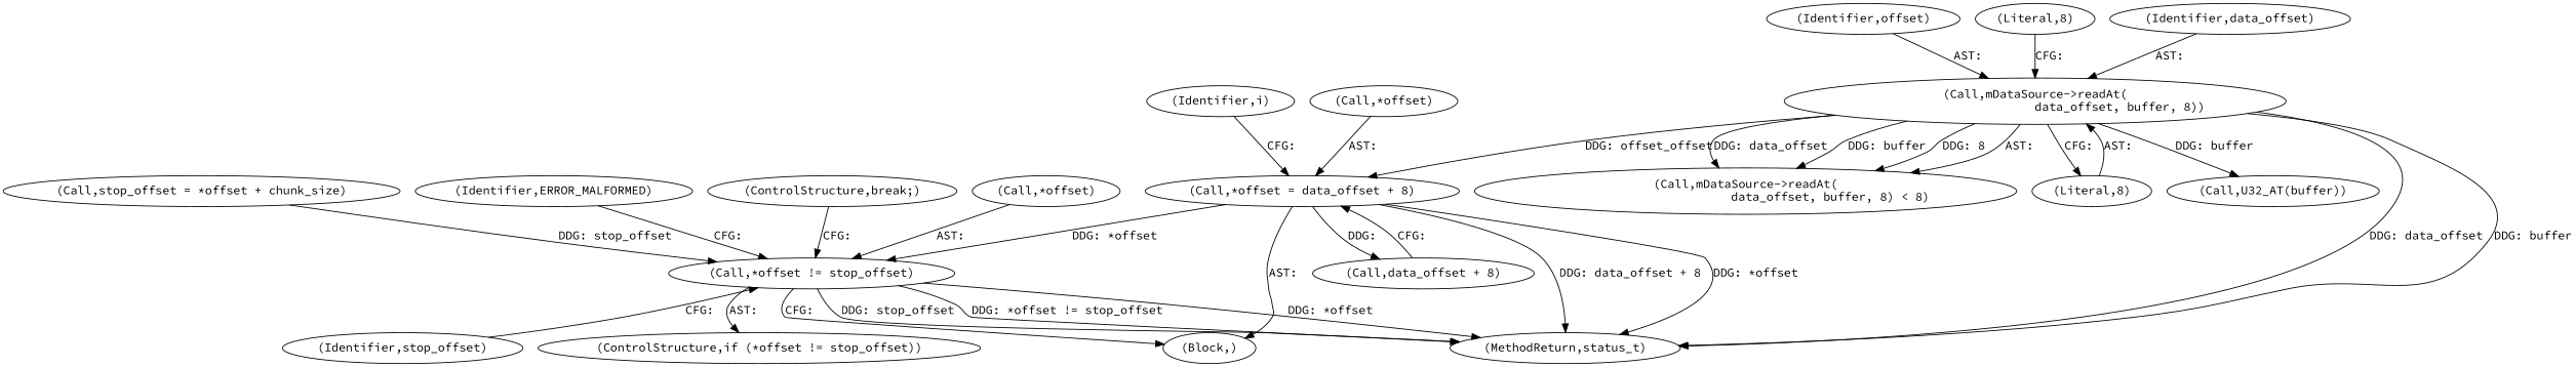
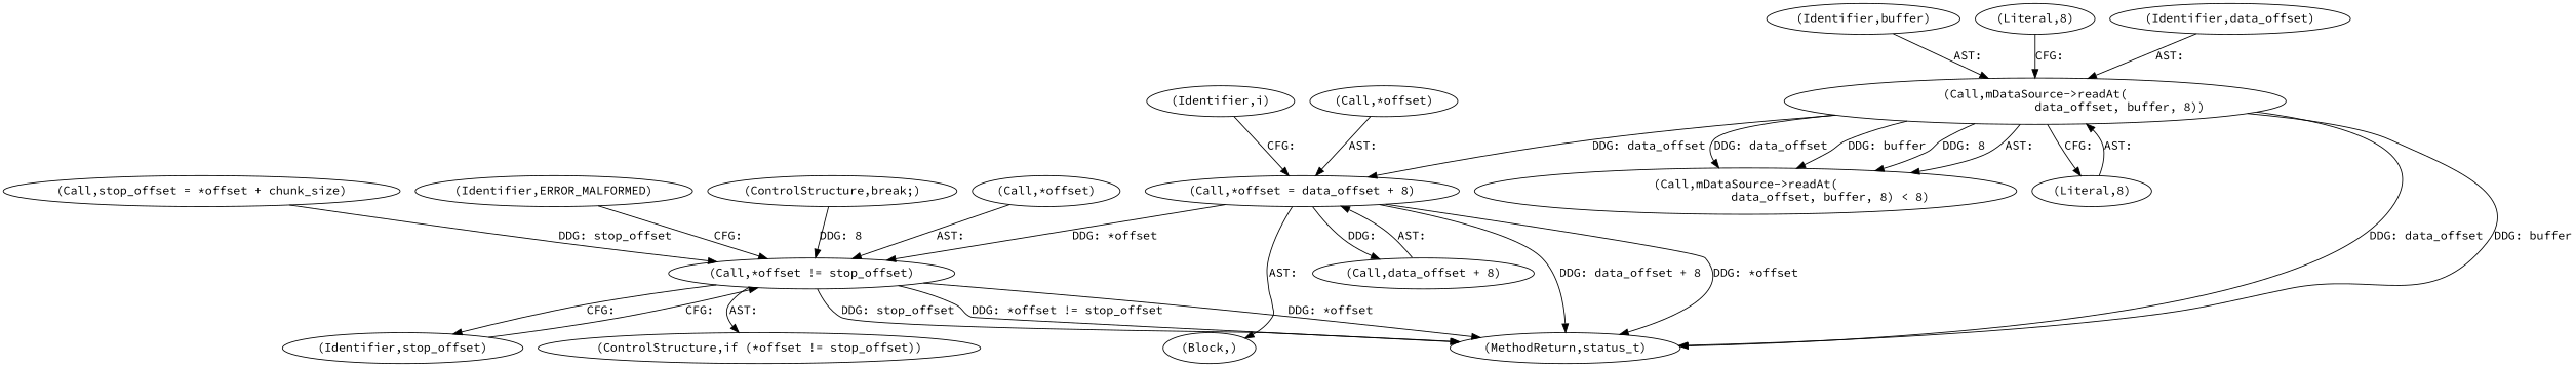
  digraph {
    fontname="Source Code Pro"
    node [fontname="Source Code Pro"]
    edge [fontname="Source Code Pro"]
    n1 [label="(Call,*offset = data_offset + 8)"]
    n2 [label="(Call,*offset != stop_offset)"]
    n3 [label="(Call,data_offset + 8)"]
    n4 [label="(MethodReturn,status_t)"]
    n5 [label="(Block,)"]
    n6 [label="(Identifier,stop_offset)"]
    n7 [label="(ControlStructure,if (*offset != stop_offset))"]
    n8 [label="(Call,mDataSource->readAt(\n                        data_offset, buffer, 8))"]
    n9 [label="(Call,mDataSource->readAt(\n                        data_offset, buffer, 8) < 8)"]
    n10 [label="(Literal,8)"]
-   n11 [label="(Call,U32_AT(buffer))"]
    n12 [label="(ControlStructure,break;)"]
-   n13 [label="(Identifier,offset)"]
+   n13 [label="(Identifier,buffer)"]
    n14 [label="(Literal,8)"]
    n15 [label="(Call,*offset)"]
    n16 [label="(Call,stop_offset = *offset + chunk_size)"]
    n17 [label="(Identifier,i)"]
    n18 [label="(Identifier,data_offset)"]
    n19 [label="(Identifier,ERROR_MALFORMED)"]
    n20 [label="(Call,*offset)"]
    n1 -> n2 [label="DDG: *offset"]
    n1 -> n3 [label="DDG: "]
    n1 -> n4 [label="DDG: data_offset + 8"]
    n1 -> n4 [label="DDG: *offset"]
    n1 -> n5 [label="AST: "]
    n2 -> n4 [label="DDG: *offset"]
    n2 -> n4 [label="DDG: stop_offset"]
    n2 -> n4 [label="DDG: *offset != stop_offset"]
-   n2 -> n5 [label="CFG: "]
+   n2 -> n6 [label="CFG: "]
    n2 -> n7 [label="AST: "]
-   n3 -> n1 [label="CFG: "]
+   n3 -> n1 [label="AST: "]
    n6 -> n2 [label="CFG: "]
-   n8 -> n1 [label="DDG: offset_offset"]
+   n8 -> n1 [label="DDG: data_offset"]
    n8 -> n4 [label="DDG: data_offset"]
    n8 -> n4 [label="DDG: buffer"]
    n8 -> n9 [label="AST: "]
    n8 -> n9 [label="DDG: data_offset"]
    n8 -> n9 [label="DDG: buffer"]
    n8 -> n9 [label="DDG: 8"]
    n8 -> n10 [label="CFG: "]
-   n8 -> n11 [label="DDG: buffer"]
    n10 -> n8 [label="AST: "]
-   n12 -> n2 [label="CFG: "]
+   n12 -> n2 [label="DDG: 8"]
    n13 -> n8 [label="AST: "]
    n14 -> n8 [label="CFG: "]
    n15 -> n2 [label="AST: "]
    n16 -> n2 [label="DDG: stop_offset"]
    n17 -> n1 [label="CFG: "]
    n18 -> n8 [label="AST: "]
    n19 -> n2 [label="CFG: "]
    n20 -> n1 [label="AST: "]
  }
